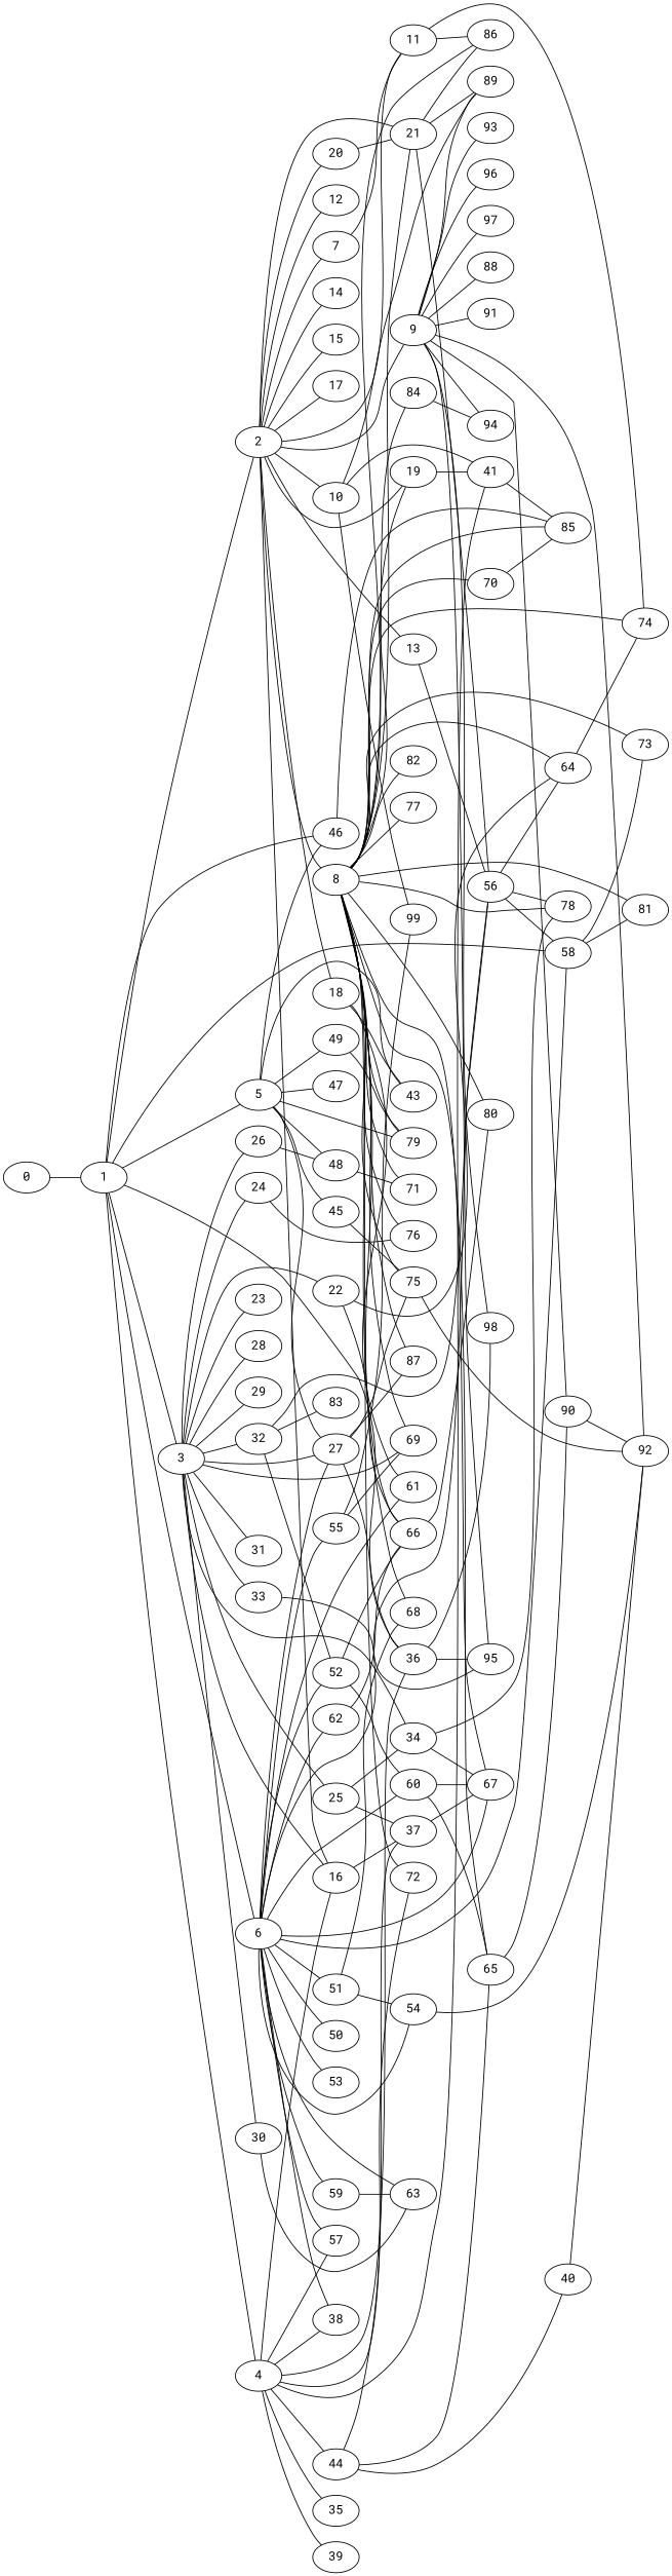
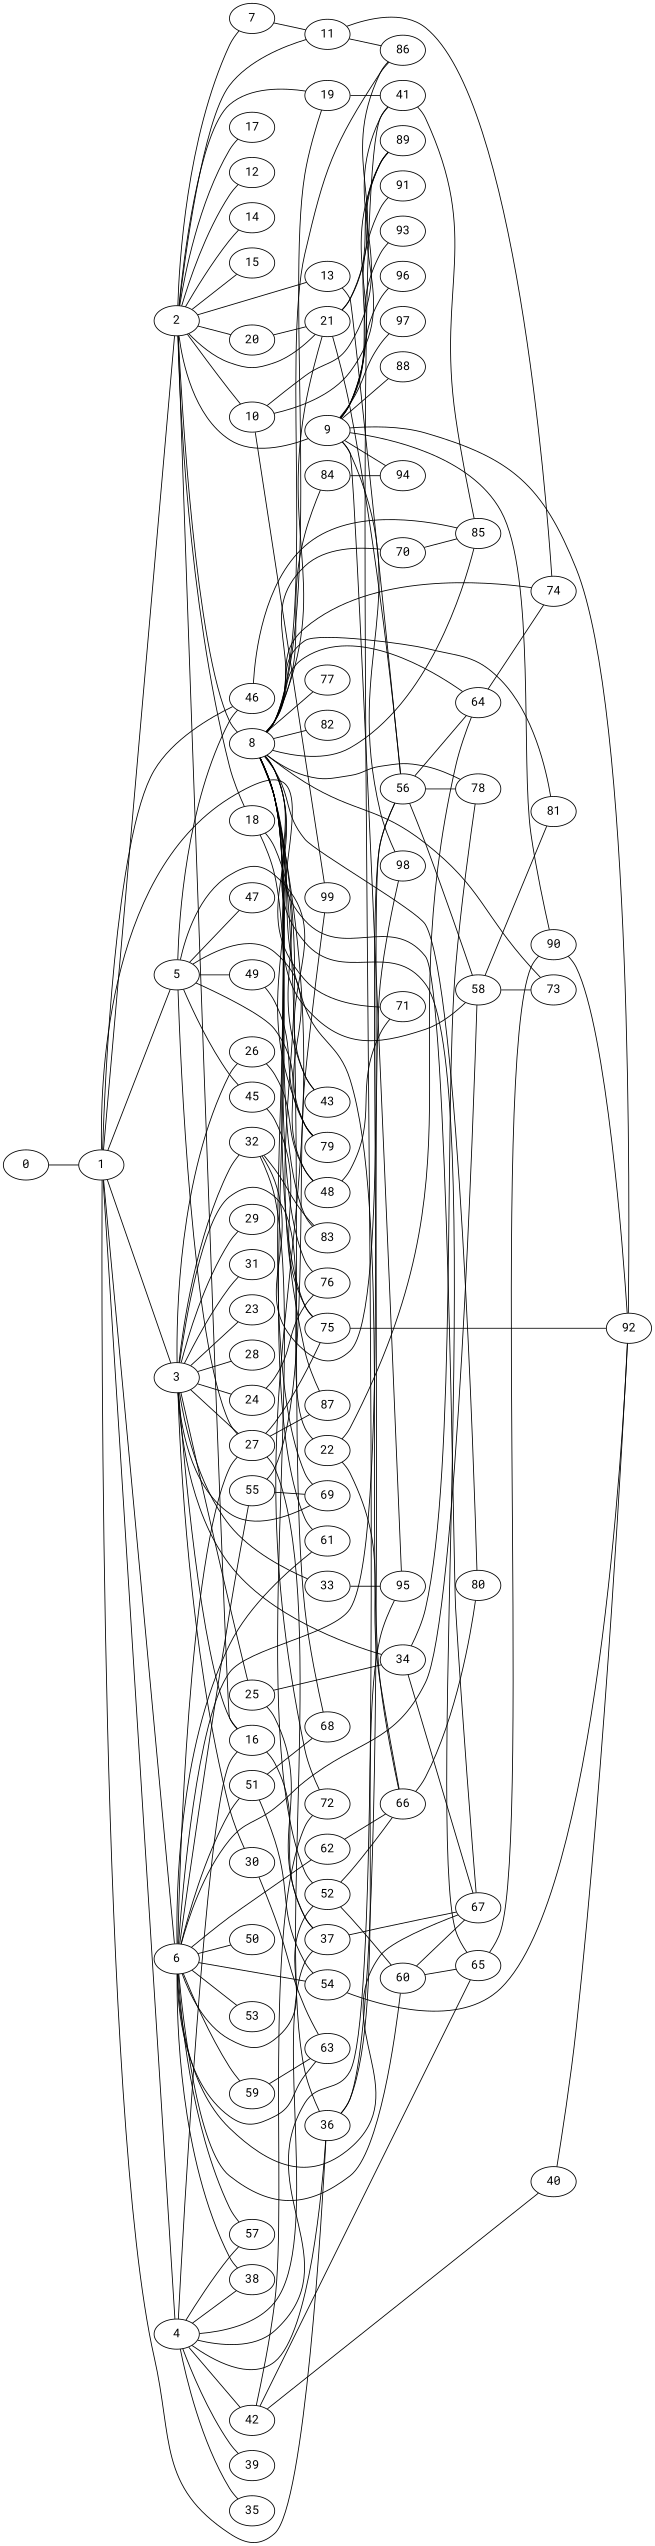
  graph {
    fontname="Roboto Mono"
    rankdir=LR
    node [fontname="Roboto Mono"]
    edge [fontname="Roboto Mono"]
    0
    1
    2
    3
    4
    5
    6
    36
    46
    58
    7
    8
    9
    10
    11
    12
    13
    14
    15
    16
    17
    18
    19
    20
    21
    32
    34
    33
    22
    23
    24
    25
    26
    27
    28
    29
    30
    31
    69
    35
    37
    38
    39
    41
-   42 [label=44]
+   42
    57
    43
    45
    47
    48
    49
    79
    50
    51
    52
    53
    54
    55
    56
    59
    60
    61
    62
    63
    67
    98
    95
    85
    73
    81
    64
    65
    66
    68
    70
    71
    72
    74
    75
    76
    77
    78
    80
    82
    83
    84
    86
    87
    96
    97
    88
    89
    90
    91
    92
    93
    94
    99
    40
    0 -- 1
    1 -- 2
    1 -- 3
    1 -- 4
    1 -- 5
    1 -- 6
    1 -- 36
    1 -- 46
    1 -- 58
    2 -- 7
    2 -- 8
    2 -- 9
    2 -- 10
    2 -- 11
    2 -- 12
    2 -- 13
    2 -- 14
    2 -- 15
    2 -- 16
    2 -- 17
    2 -- 18
    2 -- 19
    2 -- 20
    2 -- 21
    3 -- 16
    3 -- 32
    3 -- 34
    3 -- 33
    3 -- 22
    3 -- 23
    3 -- 24
    3 -- 25
    3 -- 26
    3 -- 27
    3 -- 28
    3 -- 29
    3 -- 30
    3 -- 31
    3 -- 69
    4 -- 36
    4 -- 16
    4 -- 35
    4 -- 37
    4 -- 38
    4 -- 39
    4 -- 41
    4 -- 42
    4 -- 57
    5 -- 46
    5 -- 27
    5 -- 43
    5 -- 45
    5 -- 47
    5 -- 48
    5 -- 49
    5 -- 79
    6 -- 58
    6 -- 27
    6 -- 38
    6 -- 57
    6 -- 50
    6 -- 51
    6 -- 52
    6 -- 53
    6 -- 54
    6 -- 55
    6 -- 56
    6 -- 59
    6 -- 60
    6 -- 61
    6 -- 62
    6 -- 63
    6 -- 67
    36 -- 98
    36 -- 95
    46 -- 85
    58 -- 73
    58 -- 81
    7 -- 11
    8 -- 19
    8 -- 21
    8 -- 69
    8 -- 79
    8 -- 67
    8 -- 85
    8 -- 73
    8 -- 81
    8 -- 64
    8 -- 65
    8 -- 66
    8 -- 68
    8 -- 70
    8 -- 71
    8 -- 72
    8 -- 74
    8 -- 75
    8 -- 76
    8 -- 77
    8 -- 78
    8 -- 80
    8 -- 82
+   8 -- 83
    8 -- 84
    8 -- 86
    8 -- 87
    9 -- 98
    9 -- 95
    9 -- 96
    9 -- 97
    9 -- 88
    9 -- 89
    9 -- 90
    9 -- 91
    9 -- 92
    9 -- 93
    9 -- 94
    10 -- 41
    10 -- 89
    10 -- 99
    11 -- 74
    11 -- 86
    13 -- 56
    16 -- 37
    18 -- 43
    18 -- 61
    19 -- 41
    20 -- 21
    21 -- 56
    21 -- 86
    21 -- 89
    32 -- 52
    32 -- 56
    32 -- 83
    34 -- 67
    34 -- 78
    33 -- 95
    22 -- 64
    22 -- 66
    24 -- 76
    25 -- 34
    25 -- 37
    26 -- 48
    27 -- 36
    27 -- 75
    27 -- 87
    30 -- 63
    37 -- 67
    41 -- 85
    42 -- 65
    42 -- 72
    42 -- 40
    45 -- 75
    48 -- 71
    49 -- 79
    51 -- 54
    51 -- 68
    52 -- 60
    52 -- 66
    54 -- 92
    55 -- 69
    55 -- 99
    56 -- 58
    56 -- 64
    56 -- 78
    59 -- 63
    60 -- 67
    60 -- 65
    62 -- 66
    64 -- 74
    65 -- 90
    66 -- 80
    70 -- 85
    75 -- 92
    84 -- 94
    90 -- 92
    40 -- 92
  }
